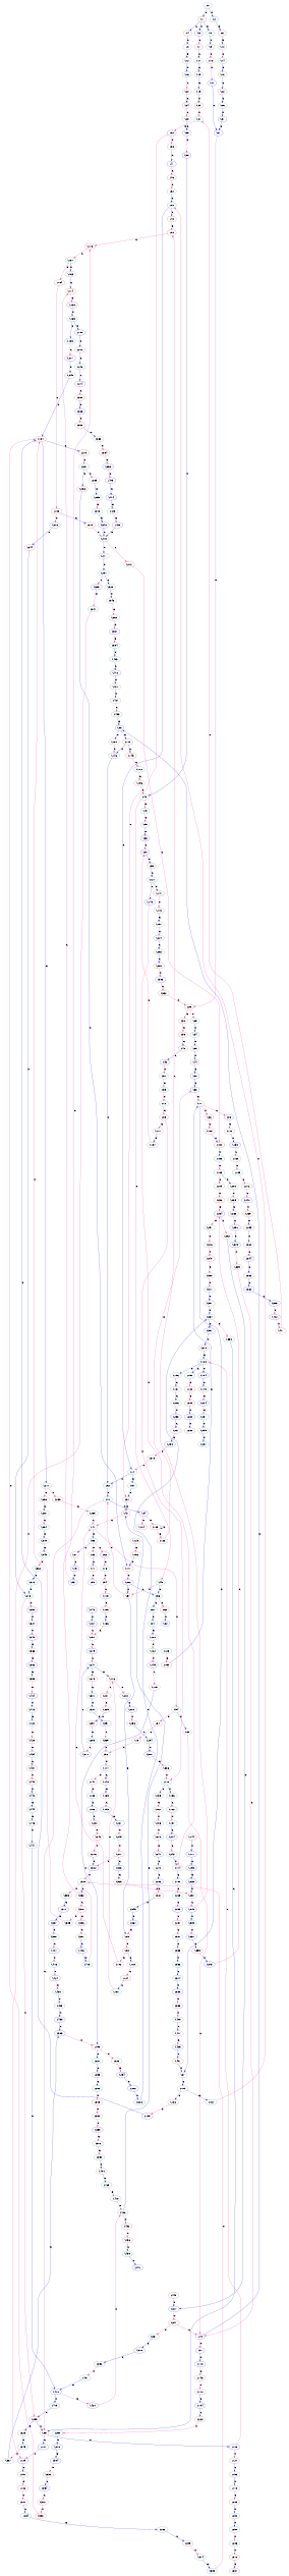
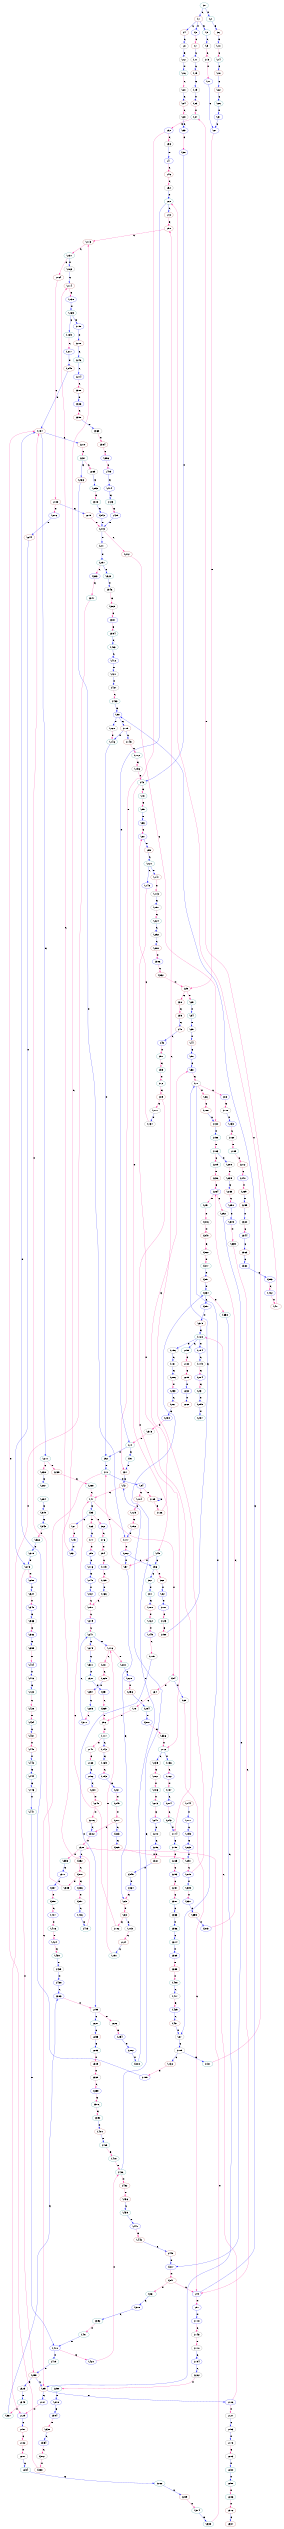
  strict digraph {
    node [color=teal]
    edge [color=blue]
    S1 [color=brown]
    S0
    S2
    S3 [color=blue]
    S4 [color=brown]
    S5
    S6 [color=brown]
    S7 [color=brown]
    S8 [color=gray40]
    S9 [color=gray40]
    S10 [color=gray40]
    S11 [color=gray40]
    S12 [color=gray40]
    S13 [color=gray40]
    S14
    S15 [color=brown]
    S16
    S17 [color=blue]
    S18 [color=brown]
    S19 [color=gray40]
    S20 [color=gray40]
    S21 [color=blue]
    S22 [color=brown]
    S23 [color=brown]
    S24 [color=brown]
    S25 [color=brown]
    S26
    S27
    S28 [color=gray40]
    S29
    S30 [color=brown]
    S31 [color=blue]
    S32 [color=blue]
    S33 [color=blue]
    S34
    S35 [color=brown]
    S36 [color=gray40]
    S37 [color=brown]
    S38 [color=blue]
    S39 [color=gray40]
    S40 [color=brown]
    S41 [color=blue]
    S42 [color=brown]
    S43
    S44 [color=brown]
    S45 [color=blue]
    S46 [color=brown]
    S47 [color=gray40]
    S48
    S49
    S50 [color=blue]
    S51
    S52 [color=gray40]
    S53
    S54
    S55
    S56
    S57 [color=brown]
    S58 [color=blue]
    S59
    S60
    S61 [color=brown]
    S62 [color=blue]
    S63 [color=gray40]
    S64 [color=brown]
    S65 [color=gray40]
    S66 [color=blue]
    S67
    S68 [color=brown]
    S69 [color=brown]
    S70
    S71 [color=gray40]
    S72
    S73 [color=brown]
    S74
    S75 [color=blue]
    S76
    S77 [color=brown]
    S78 [color=gray40]
    S79 [color=blue]
    S80 [color=blue]
    S81
    S82 [color=blue]
    S83 [color=brown]
    S84 [color=blue]
    S85 [color=brown]
    S86 [color=brown]
    S87 [color=gray40]
    S88 [color=blue]
    S89 [color=brown]
    S90 [color=brown]
    S91
    S92
    S93 [color=blue]
    S94 [color=gray40]
    S95 [color=blue]
    S96 [color=gray40]
    S97 [color=blue]
    S98 [color=blue]
    S99 [color=brown]
    S100 [color=brown]
+   S101 [color=blue]
    S102 [color=gray40]
    S103 [color=gray40]
    S104 [color=brown]
    S105 [color=brown]
    S106 [color=blue]
    S107 [color=blue]
    S108 [color=brown]
    S109 [color=gray40]
    S110 [color=gray40]
    S111 [color=gray40]
    S112
    S113 [color=brown]
    S114 [color=brown]
    S115 [color=blue]
+   S116 [color=blue]
    S117
    S118 [color=blue]
    S119 [color=brown]
    S120 [color=gray40]
    S121
    S122
    S123
    S124 [color=brown]
    S125 [color=brown]
    S126 [color=brown]
    S127 [color=gray40]
    S128
    S129 [color=blue]
    S130 [color=brown]
    S131
    S132 [color=brown]
    S133 [color=blue]
    S134 [color=gray40]
    S135 [color=gray40]
    S136
    S137
    S138 [color=blue]
    S139 [color=brown]
    S140 [color=blue]
    S141 [color=gray40]
    S142 [color=brown]
    S143 [color=gray40]
    S145 [color=brown]
    S146
    S147 [color=brown]
    S148 [color=blue]
    S149 [color=blue]
    S150 [color=brown]
    S151
    S152 [color=brown]
    S153 [color=gray40]
    S154 [color=blue]
    S155
    S156 [color=gray40]
    S157 [color=brown]
    S158
    S159 [color=blue]
    S160 [color=gray40]
    S161 [color=gray40]
    S162 [color=blue]
    S163 [color=gray40]
    S164 [color=brown]
    S165
    S166 [color=gray40]
    S167 [color=blue]
    S168
    S169 [color=gray40]
    S170 [color=gray40]
    S144 [color=brown]
    S171 [color=blue]
    S172
    S173 [color=gray40]
    S174 [color=gray40]
    S175 [color=gray40]
    S176 [color=brown]
    S177 [color=brown]
    S178 [color=gray40]
    S179 [color=gray40]
    S180 [color=brown]
    S181 [color=gray40]
    S182 [color=brown]
    S183
    S184 [color=brown]
    S185
    S186
    S187
    S188 [color=brown]
    S189
    S190 [color=blue]
    S191 [color=gray40]
    S192 [color=blue]
    S193 [color=blue]
    S194 [color=blue]
    S195 [color=blue]
    S196 [color=gray40]
    S197 [color=gray40]
    S198
    S199 [color=gray40]
    S200
    S201 [color=brown]
    S202 [color=blue]
    S203 [color=gray40]
    S204 [color=blue]
    S205 [color=brown]
    S206 [color=gray40]
    S207 [color=gray40]
    S208 [color=gray40]
    S209
    S210 [color=brown]
    S211
    S212 [color=brown]
    S213
    S214 [color=blue]
    S215 [color=brown]
    S216 [color=blue]
    S217 [color=blue]
    S218 [color=brown]
    S219 [color=blue]
    S220 [color=brown]
    S221 [color=blue]
    S222 [color=gray40]
    S223 [color=blue]
    S224
    S225
    S226 [color=gray40]
    S227
    S228 [color=blue]
    S229 [color=brown]
    S230
    S231
    S232 [color=blue]
    S233 [color=blue]
    S234
    S235 [color=gray40]
    S236 [color=brown]
    S237
    S238 [color=gray40]
    S239 [color=brown]
    S240 [color=blue]
    S241 [color=blue]
    S242
    S243 [color=gray40]
    S244 [color=brown]
    S245 [color=brown]
    S246
    S247
    S248 [color=brown]
    S249
    S250
    S251 [color=gray40]
    S252 [color=gray40]
    S253 [color=blue]
    S254 [color=blue]
    S255 [color=brown]
    S256 [color=brown]
    S257 [color=brown]
    S258
    S259 [color=gray40]
    S260 [color=brown]
    S261 [color=brown]
    S262
    S263 [color=brown]
    S264 [color=blue]
    S265 [color=gray40]
    S266 [color=brown]
    S267
    S268
    S269 [color=brown]
    S270 [color=gray40]
    S271 [color=gray40]
    S272 [color=brown]
    S273
    S274 [color=blue]
    S275 [color=brown]
    S276 [color=brown]
    S277 [color=brown]
    S278 [color=blue]
    S279 [color=blue]
    S280 [color=brown]
    S281 [color=brown]
    S282 [color=blue]
    S283
    S284
    S285
    S286
    S287
    S288 [color=blue]
    S289 [color=brown]
    S290 [color=blue]
    S291
    S292 [color=gray40]
    S293
    S294
    S295 [color=brown]
    S296 [color=blue]
    S297
    S298 [color=blue]
    S299 [color=brown]
    S300 [color=brown]
    S301
    S302 [color=blue]
    S303 [color=blue]
    S304 [color=blue]
    S305
    S306 [color=blue]
    S307
    S308
    S309 [color=brown]
    S310 [color=blue]
    S311 [color=blue]
    S312 [color=brown]
    S313 [color=gray40]
    S314
    S315 [color=blue]
    S316 [color=gray40]
    S317 [color=blue]
    S318
    S319 [color=gray40]
    S320 [color=gray40]
    S321 [color=brown]
    S322
    S323 [color=blue]
    S324 [color=gray40]
    S325 [color=gray40]
    S326 [color=blue]
    S327
    S328 [color=gray40]
    S329 [color=brown]
    S330 [color=brown]
    S331 [color=blue]
    S332 [color=brown]
    S333 [color=gray40]
    S334
    S335 [color=gray40]
    S336 [color=gray40]
    S337 [color=brown]
    S338
    S339 [color=gray40]
    S340 [color=brown]
    S341 [color=brown]
    S342 [color=blue]
    S343
    S344 [color=blue]
    S345 [color=gray40]
    S346 [color=gray40]
    S347
    S348 [color=blue]
    S349
    S350 [color=brown]
    S351 [color=blue]
    S352 [color=brown]
    S353
    S354 [color=blue]
    S355 [color=brown]
    S356
    S357 [color=blue]
    S358
    S359 [color=blue]
    S360 [color=gray40]
    S361
    S362
    S363 [color=brown]
    S364 [color=blue]
    S365 [color=gray40]
    S366 [color=gray40]
    S367
    S368 [color=gray40]
    S369
    S370 [color=brown]
    S371 [color=blue]
    S372 [color=gray40]
    S373 [color=blue]
    S374
    S375 [color=brown]
    S376
    S377
    S378 [color=blue]
    S379
    S380 [color=blue]
    S381 [color=blue]
    S382 [color=blue]
    S383 [color=blue]
    S384 [color=brown]
    S385 [color=gray40]
    S386 [color=blue]
    S387 [color=blue]
    S388 [color=brown]
    S389 [color=blue]
    S390
    S391 [color=brown]
    S392
    S393 [color=blue]
    S394
    S395 [color=gray40]
    S396 [color=blue]
    S397 [color=gray40]
    S398
    S399 [color=brown]
    S400 [color=brown]
    S401
    S402 [color=blue]
    S403
    S404 [color=blue]
    S405 [color=blue]
    S406 [color=blue]
    S407 [color=blue]
    S408
    S409
    S410 [color=blue]
    S411 [color=brown]
    S412 [color=blue]
    S413 [color=gray40]
    S414 [color=blue]
    S415
    S416
    S417 [color=gray40]
    S418
    S419
    S420 [color=blue]
    S421 [color=gray40]
    S422
    S423
    S424 [color=blue]
    S425 [color=blue]
    S426
    S427 [color=gray40]
    S428 [color=gray40]
    S429 [color=blue]
    S430
    S431 [color=brown]
    S432 [color=brown]
    S433
    S434
    S435 [color=gray40]
    S436 [color=brown]
    S437 [color=brown]
    S438 [color=blue]
    S439
    S440 [color=brown]
    S441 [color=blue]
    S442
+   S443 [color=brown]
    S444
    S445 [color=brown]
    S446 [color=gray40]
    S447
    S1 -> S3 [label=A]
    S1 -> S4 [label=C]
    S1 -> S5 [label=G]
    S0 -> S1 [label=C]
    S0 -> S2 [label=T]
    S2 -> S6 [label=G]
    S3 -> S7 [color=deeppink label=C]
    S4 -> S8 [label=C]
    S5 -> S9 [label=C]
    S6 -> S10 [label=G]
    S7 -> S11 [label=C]
    S8 -> S12 [label=G]
    S9 -> S13 [color=deeppink label=C]
    S10 -> S14 [color=deeppink label=C]
    S11 -> S15 [label=C]
    S12 -> S16 [label=A]
    S13 -> S17 [color=deeppink label=T]
    S14 -> S18 [label=G]
    S15 -> S19 [label=G]
    S16 -> S20 [color=deeppink label=G]
    S17 -> S21 [label=C]
    S18 -> S22 [label=C]
    S19 -> S23 [label=T]
    S20 -> S24 [label=G]
    S21 -> S25 [color=deeppink label=A]
    S22 -> S26 [label=C]
    S23 -> S27 [color=deeppink label=T]
    S24 -> S28 [color=deeppink label=C]
    S25 -> S29 [color=deeppink label=T]
    S25 -> S30 [color=deeppink label=G]
    S26 -> S31 [label=T]
    S27 -> S32 [color=deeppink label=G]
    S28 -> S33 [label=C]
    S29 -> S34 [label=T]
    S30 -> S35 [color=deeppink label=G]
    S31 -> S21 [label=C]
    S32 -> S36 [color=deeppink label=G]
    S32 -> S37 [color=deeppink label=T]
    S33 -> S38 [color=deeppink label=G]
    S34 -> S39 [label=T]
    S35 -> S40 [label=G]
    S36 -> S41 [label=A]
    S37 -> S42 [label=G]
    S38 -> S43 [label=T]
    S39 -> S44 [label=T]
    S40 -> S45 [label=C]
    S41 -> S46 [color=deeppink label=C]
    S42 -> S47 [color=deeppink label=C]
    S43 -> S48 [color=deeppink label=G]
    S43 -> S49 [color=deeppink label=T]
    S44 -> S50 [label=G]
    S45 -> S51 [color=deeppink label=T]
    S46 -> S52 [color=deeppink label=G]
    S47 -> S53 [label=G]
    S47 -> S54 [color=deeppink label=T]
    S48 -> S55 [color=deeppink label=G]
    S49 -> S56 [label=C]
    S49 -> S57 [color=deeppink label=T]
    S50 -> S58 [label=G]
    S51 -> S59 [color=deeppink label=G]
    S52 -> S60 [label=T]
    S53 -> S61 [label=C]
    S53 -> S62 [color=deeppink label=G]
    S53 -> S63 [color=deeppink label=A]
    S54 -> S64 [color=deeppink label=T]
    S54 -> S65 [label=A]
    S55 -> S66 [label=T]
    S56 -> S67 [label=C]
    S56 -> S68 [color=deeppink label=T]
    S57 -> S69 [label=G]
    S57 -> S70 [color=deeppink label=T]
    S58 -> S71 [color=deeppink label=G]
    S59 -> S72 [color=deeppink label=T]
    S60 -> S73 [label=C]
    S60 -> S74 [label=T]
    S61 -> S75 [color=deeppink label=C]
    S62 -> S76 [color=deeppink label=C]
    S63 -> S77 [label=C]
    S64 -> S78 [color=deeppink label=C]
    S65 -> S79 [color=deeppink label=C]
    S66 -> S80 [color=deeppink label=C]
    S67 -> S81 [label=T]
    S68 -> S82 [label=T]
    S69 -> S83 [color=deeppink label=T]
    S70 -> S84 [label=T]
    S70 -> S85 [color=deeppink label=C]
    S71 -> S86 [color=deeppink label=T]
    S71 -> S87 [label=A]
    S71 -> S88 [color=deeppink label=C]
    S72 -> S89 [color=deeppink label=G]
    S73 -> S90 [color=deeppink label=G]
    S74 -> S91 [label=G]
    S74 -> S92 [label=T]
    S75 -> S93 [label=A]
    S76 -> S94 [color=deeppink label=T]
    S77 -> S95 [color=deeppink label=T]
    S78 -> S96 [color=deeppink label=T]
    S79 -> S97 [color=deeppink label=A]
    S79 -> S98 [label=G]
    S80 -> S99 [label=A]
    S81 -> S100 [label=G]
+   S82 -> S101 [label=T]
    S83 -> S102 [color=deeppink label=G]
    S83 -> S103 [label=C]
    S84 -> S104 [color=deeppink label=C]
    S84 -> S105 [color=deeppink label=T]
    S85 -> S106 [label=A]
    S85 -> S107 [label=G]
    S86 -> S108 [color=deeppink label=C]
    S87 -> S109 [label=C]
    S88 -> S110 [color=deeppink label=G]
    S89 -> S111 [color=deeppink label=G]
    S89 -> S112 [color=deeppink label=T]
    S90 -> S113 [color=deeppink label=C]
    S91 -> S37 [label=T]
    S92 -> S70 [label=T]
    S93 -> S114 [color=deeppink label=C]
    S94 -> S115 [color=deeppink label=C]
+   S95 -> S116 [label=C]
    S96 -> S117 [color=deeppink label=A]
    S97 -> S118 [label=A]
    S98 -> S119 [label=G]
    S98 -> S120 [label=T]
    S99 -> S121 [label=C]
    S100 -> S122 [color=deeppink label=T]
+   S101 -> S123 [color=deeppink label=G]
    S102 -> S47 [color=deeppink label=C]
    S103 -> S124 [color=deeppink label=C]
+   S104 -> S125 [color=deeppink label=C]
    S105 -> S105 [label=T]
    S105 -> S126 [color=deeppink label=G]
    S106 -> S127 [color=deeppink label=A]
    S106 -> S128 [color=deeppink label=G]
    S107 -> S129 [color=deeppink label=A]
    S108 -> S130 [label=C]
    S109 -> S131 [label=G]
    S109 -> S132 [label=C]
    S110 -> S133 [label=T]
    S111 -> S134 [label=T]
    S112 -> S135 [label=C]
    S112 -> S136 [label=T]
    S113 -> S137 [color=deeppink label=C]
    S114 -> S138 [color=deeppink label=G]
    S115 -> S139 [color=deeppink label=G]
+   S116 -> S140 [label=G]
    S117 -> S141 [color=deeppink label=A]
    S117 -> S142 [label=C]
    S118 -> S143 [color=deeppink label=C]
    S119 -> S145 [label=C]
    S119 -> S146 [label=A]
    S120 -> S146 [color=deeppink label=T]
    S121 -> S147 [label=T]
    S121 -> S148 [label=C]
    S122 -> S149 [color=deeppink label=A]
    S123 -> S150 [color=deeppink label=G]
    S124 -> S151 [label=C]
    S125 -> S152 [color=deeppink label=G]
    S126 -> S58 [color=deeppink label=G]
    S127 -> S153 [label=C]
    S128 -> S154 [label=A]
    S128 -> S155 [label=C]
    S128 -> S156 [label=T]
    S129 -> S157 [label=G]
    S130 -> S158 [label=T]
    S131 -> S60 [color=deeppink label=T]
    S132 -> S159 [color=deeppink label=T]
    S133 -> S160 [color=deeppink label=C]
    S134 -> S80 [color=deeppink label=C]
    S135 -> S161 [color=deeppink label=G]
    S136 -> S162 [color=deeppink label=C]
    S137 -> S163 [label=A]
    S137 -> S164 [color=deeppink label=G]
    S138 -> S165 [label=A]
    S139 -> S166 [label=T]
    S140 -> S167 [label=T]
    S141 -> S168 [color=deeppink label=G]
    S142 -> S169 [label=G]
    S143 -> S170 [color=deeppink label=T]
    S145 -> S172 [color=deeppink label=C]
    S146 -> S92 [label=T]
    S147 -> S173 [color=deeppink label=A]
    S148 -> S174 [color=deeppink label=A]
    S149 -> S175 [color=deeppink label=G]
    S150 -> S71 [label=G]
    S151 -> S176 [color=deeppink label=A]
    S152 -> S177 [label=T]
    S153 -> S178 [label=A]
    S154 -> S179 [label=C]
    S155 -> S180 [color=deeppink label=G]
    S156 -> S181 [label=C]
    S157 -> S182 [color=deeppink label=G]
    S158 -> S183 [color=deeppink label=T]
    S159 -> S184 [label=T]
    S160 -> S185 [color=deeppink label=T]
    S161 -> S186 [color=deeppink label=T]
    S162 -> S187 [color=deeppink label=A]
    S163 -> S114 [label=C]
    S164 -> S188 [color=deeppink label=G]
    S165 -> S189 [label=C]
    S165 -> S190 [label=G]
    S166 -> S191 [color=deeppink label=C]
    S167 -> S191 [color=deeppink label=C]
    S168 -> S192 [label=C]
    S169 -> S193 [color=deeppink label=C]
    S170 -> S194 [label=C]
    S144 -> S171 [label=A]
    S171 -> S195 [label=C]
    S172 -> S196 [color=deeppink label=G]
    S173 -> S197 [label=G]
    S174 -> S198 [label=G]
    S175 -> S199 [label=T]
    S176 -> S200 [color=deeppink label=T]
    S176 -> S201 [color=deeppink label=C]
    S177 -> S202 [color=deeppink label=T]
    S178 -> S203 [color=deeppink label=G]
    S179 -> S204 [color=deeppink label=G]
    S180 -> S205 [color=deeppink label=G]
    S181 -> S206 [label=G]
    S182 -> S207 [color=deeppink label=T]
    S183 -> S208 [label=T]
    S183 -> S209 [color=deeppink label=C]
    S184 -> S210 [label=C]
    S184 -> S211 [label=G]
    S185 -> S212 [color=deeppink label=C]
    S186 -> S213 [color=deeppink label=A]
    S187 -> S214 [label=C]
    S188 -> S215 [label=G]
    S188 -> S216 [color=deeppink label=T]
    S189 -> S217 [color=deeppink label=C]
    S190 -> S218 [label=T]
    S191 -> S219 [color=deeppink label=C]
    S192 -> S220 [label=G]
    S193 -> S221 [label=G]
    S194 -> S222 [label=C]
    S195 -> S223 [label=G]
    S196 -> S43 [color=deeppink label=T]
    S197 -> S224 [color=deeppink label=G]
    S198 -> S225 [color=deeppink label=G]
    S199 -> S226 [color=deeppink label=A]
    S199 -> S227 [label=C]
    S200 -> S228 [label=C]
    S201 -> S229 [color=deeppink label=G]
    S202 -> S56 [label=C]
    S202 -> S57 [label=T]
    S203 -> S230 [label=T]
    S204 -> S231 [color=deeppink label=G]
    S205 -> S232 [label=T]
    S206 -> S233 [color=deeppink label=A]
    S207 -> S234 [label=C]
    S208 -> S235 [color=deeppink label=T]
    S209 -> S236 [color=deeppink label=T]
    S210 -> S237 [color=deeppink label=C]
    S211 -> S238 [color=deeppink label=C]
    S211 -> S239 [color=deeppink label=T]
    S212 -> S240 [color=deeppink label=C]
    S213 -> S241 [color=deeppink label=G]
    S214 -> S242 [color=deeppink label=C]
    S215 -> S243 [color=deeppink label=T]
    S216 -> S244 [label=T]
    S217 -> S245 [label=T]
    S218 -> S246 [label=C]
    S219 -> S247 [color=deeppink label=C]
    S220 -> S248 [color=deeppink label=A]
    S221 -> S249 [color=deeppink label=A]
    S222 -> S250 [color=deeppink label=A]
    S223 -> S251 [label=T]
    S224 -> S252 [label=C]
    S225 -> S253 [color=deeppink label=C]
    S226 -> S254 [color=deeppink label=G]
    S227 -> S255 [label=C]
    S228 -> S256 [color=deeppink label=T]
    S229 -> S257 [label=T]
    S230 -> S258 [label=A]
    S231 -> S259 [label=T]
    S232 -> S260 [label=A]
    S233 -> S261 [label=C]
    S234 -> S262 [label=G]
    S235 -> S263 [label=G]
    S236 -> S264 [color=deeppink label=G]
    S237 -> S265 [color=deeppink label=C]
    S237 -> S266 [label=G]
    S238 -> S267 [label=G]
    S239 -> S268 [color=deeppink label=G]
    S240 -> S269 [color=deeppink label=A]
    S241 -> S270 [label=C]
    S242 -> S174 [label=A]
    S243 -> S271 [label=T]
    S243 -> S272 [color=deeppink label=C]
    S244 -> S273 [label=T]
    S245 -> S184 [label=T]
    S246 -> S274 [label=C]
    S247 -> S176 [label=A]
    S247 -> S275 [label=G]
    S248 -> S276 [color=deeppink label=A]
    S249 -> S277 [color=deeppink label=A]
    S250 -> S278 [label=T]
    S251 -> S279 [color=deeppink label=C]
    S252 -> S280 [label=C]
    S253 -> S281 [color=deeppink label=C]
    S254 -> S282 [label=T]
    S255 -> S283 [label=G]
    S256 -> S284 [label=G]
    S257 -> S285 [label=C]
    S258 -> S286 [color=deeppink label=A]
    S259 -> S287 [label=A]
    S261 -> S288 [label=G]
    S262 -> S289 [label=A]
    S263 -> S290 [color=deeppink label=C]
    S264 -> S291 [color=deeppink label=A]
    S264 -> S292 [color=deeppink label=C]
    S265 -> S293 [label=G]
    S266 -> S177 [label=T]
-   S267 -> S294 [color=deeppink label=C]
    S268 -> S47 [color=deeppink label=C]
    S269 -> S295 [label=A]
    S270 -> S296 [label=G]
    S271 -> S297 [label=T]
    S272 -> S130 [color=deeppink label=C]
    S273 -> S298 [color=deeppink label=A]
    S273 -> S299 [color=deeppink label=T]
    S274 -> S300 [color=deeppink label=C]
    S275 -> S301 [label=C]
    S276 -> S302 [label=G]
    S277 -> S302 [color=deeppink label=G]
    S277 -> S303 [label=C]
    S278 -> S304 [label=G]
    S279 -> S90 [color=deeppink label=G]
    S279 -> S305 [label=T]
    S280 -> S306 [color=deeppink label=T]
    S281 -> S307 [color=deeppink label=C]
    S282 -> S308 [label=T]
    S283 -> S309 [color=deeppink label=T]
    S284 -> S310 [label=T]
    S285 -> S311 [color=deeppink label=C]
    S286 -> S312 [color=deeppink label=A]
    S288 -> S313 [color=deeppink label=T]
    S289 -> S314 [color=deeppink label=A]
    S290 -> S315 [label=T]
    S291 -> S316 [color=deeppink label=T]
    S292 -> S317 [label=T]
    S293 -> S318 [color=deeppink label=G]
    S294 -> S319 [label=G]
    S295 -> S320 [label=T]
    S296 -> S321 [color=deeppink label=T]
    S297 -> S322 [label=G]
    S297 -> S323 [color=deeppink label=C]
    S298 -> S324 [label=A]
    S299 -> S85 [label=C]
    S299 -> S325 [label=G]
    S300 -> S326 [label=T]
    S301 -> S327 [label=T]
    S302 -> S328 [color=deeppink label=A]
    S303 -> S329 [label=G]
    S304 -> S330 [color=deeppink label=A]
    S305 -> S331 [color=deeppink label=T]
    S306 -> S332 [color=deeppink label=C]
    S307 -> S333 [label=C]
    S308 -> S334 [label=T]
    S309 -> S335 [color=deeppink label=A]
    S310 -> S336 [color=deeppink label=G]
    S311 -> S247 [label=C]
    S312 -> S337 [label=G]
    S313 -> S74 [color=deeppink label=T]
    S314 -> S338 [label=G]
    S315 -> S339 [color=deeppink label=A]
    S316 -> S340 [color=deeppink label=A]
    S317 -> S341 [color=deeppink label=A]
    S318 -> S342 [label=G]
    S319 -> S343 [label=G]
    S320 -> S344 [color=deeppink label=C]
    S321 -> S345 [label=T]
    S322 -> S346 [label=A]
    S323 -> S347 [color=deeppink label=G]
    S324 -> S348 [color=deeppink label=A]
    S325 -> S349 [label=T]
    S326 -> S350 [color=deeppink label=G]
    S327 -> S351 [label=T]
    S328 -> S352 [label=C]
    S328 -> S353 [color=deeppink label=A]
    S329 -> S251 [color=deeppink label=T]
    S330 -> S354 [label=C]
    S331 -> S355 [label=C]
    S332 -> S25 [color=deeppink label=A]
    S333 -> S356 [label=A]
    S334 -> S357 [label=C]
    S334 -> S358 [color=deeppink label=T]
    S335 -> S359 [color=deeppink label=C]
    S336 -> S112 [color=deeppink label=T]
    S338 -> S328 [color=deeppink label=A]
    S339 -> S79 [color=deeppink label=C]
    S340 -> S360 [color=deeppink label=G]
    S341 -> S79 [color=deeppink label=C]
    S341 -> S361 [color=deeppink label=A]
    S342 -> S243 [label=T]
    S343 -> S362 [color=deeppink label=T]
    S344 -> S363 [label=C]
    S345 -> S364 [label=T]
    S346 -> S365 [color=deeppink label=G]
    S347 -> S129 [color=deeppink label=A]
    S348 -> S366 [label=G]
    S349 -> S367 [color=deeppink label=A]
    S350 -> S368 [label=A]
    S351 -> S369 [color=deeppink label=C]
    S352 -> S370 [color=deeppink label=C]
    S353 -> S371 [label=G]
    S354 -> S372 [color=deeppink label=C]
    S355 -> S373 [label=T]
    S356 -> S374 [label=C]
    S357 -> S375 [label=A]
    S358 -> S85 [label=C]
    S359 -> S376 [color=deeppink label=G]
    S360 -> S377 [color=deeppink label=T]
    S361 -> S378 [label=G]
    S362 -> S379 [label=T]
    S363 -> S380 [label=C]
    S364 -> S69 [color=deeppink label=G]
    S365 -> S381 [color=deeppink label=G]
    S366 -> S382 [color=deeppink label=G]
    S367 -> S383 [label=G]
    S368 -> S384 [color=deeppink label=A]
    S369 -> S96 [color=deeppink label=T]
    S370 -> S385 [color=deeppink label=T]
    S370 -> S386 [color=deeppink label=G]
    S371 -> S387 [label=G]
    S372 -> S388 [color=deeppink label=T]
    S373 -> S264 [color=deeppink label=G]
    S374 -> S389 [label=A]
    S375 -> S128 [label=G]
    S376 -> S390 [color=deeppink label=G]
    S377 -> S391 [label=T]
    S378 -> S392 [label=G]
    S379 -> S273 [label=T]
    S380 -> S393 [label=C]
    S381 -> S394 [color=deeppink label=G]
    S382 -> S395 [label=G]
    S383 -> S199 [color=deeppink label=T]
    S384 -> S396 [color=deeppink label=C]
    S385 -> S184 [color=deeppink label=T]
    S386 -> S397 [color=deeppink label=T]
    S387 -> S398 [color=deeppink label=T]
    S388 -> S184 [color=deeppink label=T]
    S389 -> S399 [color=deeppink label=T]
    S390 -> S400 [label=T]
    S391 -> S334 [label=T]
    S392 -> S401 [color=deeppink label=T]
    S393 -> S402 [color=deeppink label=G]
    S394 -> S403 [label=G]
    S395 -> S404 [color=deeppink label=T]
    S396 -> S405 [color=deeppink label=C]
    S397 -> S406 [label=C]
    S398 -> S407 [color=deeppink label=C]
    S399 -> S408 [color=deeppink label=T]
    S400 -> S409 [label=T]
    S401 -> S410 [label=T]
    S402 -> S411 [color=deeppink label=T]
    S403 -> S412 [label=C]
    S404 -> S413 [label=T]
    S405 -> S414 [label=G]
    S406 -> S415 [label=G]
    S407 -> S416 [color=deeppink label=T]
    S408 -> S417 [label=G]
    S409 -> S418 [color=deeppink label=G]
    S410 -> S419 [label=T]
    S410 -> S420 [color=deeppink label=G]
    S411 -> S27 [color=deeppink label=T]
    S412 -> S421 [label=T]
    S413 -> S422 [label=G]
    S414 -> S423 [label=G]
    S415 -> S113 [color=deeppink label=C]
    S416 -> S424 [color=deeppink label=T]
    S417 -> S425 [color=deeppink label=G]
    S418 -> S426 [color=deeppink label=T]
    S419 -> S299 [label=T]
    S420 -> S426 [color=deeppink label=T]
    S421 -> S427 [label=A]
    S422 -> S428 [color=deeppink label=C]
    S423 -> S429 [color=deeppink label=G]
    S424 -> S430 [color=deeppink label=G]
    S425 -> S431 [label=G]
    S426 -> S42 [label=G]
    S426 -> S432 [color=deeppink label=A]
    S427 -> S433 [color=deeppink label=C]
    S428 -> S434 [color=deeppink label=A]
    S429 -> S243 [label=T]
    S430 -> S435 [label=T]
    S431 -> S87 [label=A]
    S432 -> S436 [color=deeppink label=T]
    S433 -> S98 [label=G]
    S434 -> S437 [label=C]
    S435 -> S438 [label=A]
    S436 -> S439 [label=C]
    S437 -> S440 [color=deeppink label=A]
    S438 -> S383 [label=G]
    S439 -> S441 [label=T]
    S440 -> S442 [label=A]
+   S441 -> S443 [color=deeppink label=G]
    S442 -> S444 [label=G]
+   S443 -> S445 [label=C]
    S444 -> S446 [label=G]
    S445 -> S317 [label=T]
    S446 -> S447 [label=T]
    S447 -> S410 [label=T]
  }
